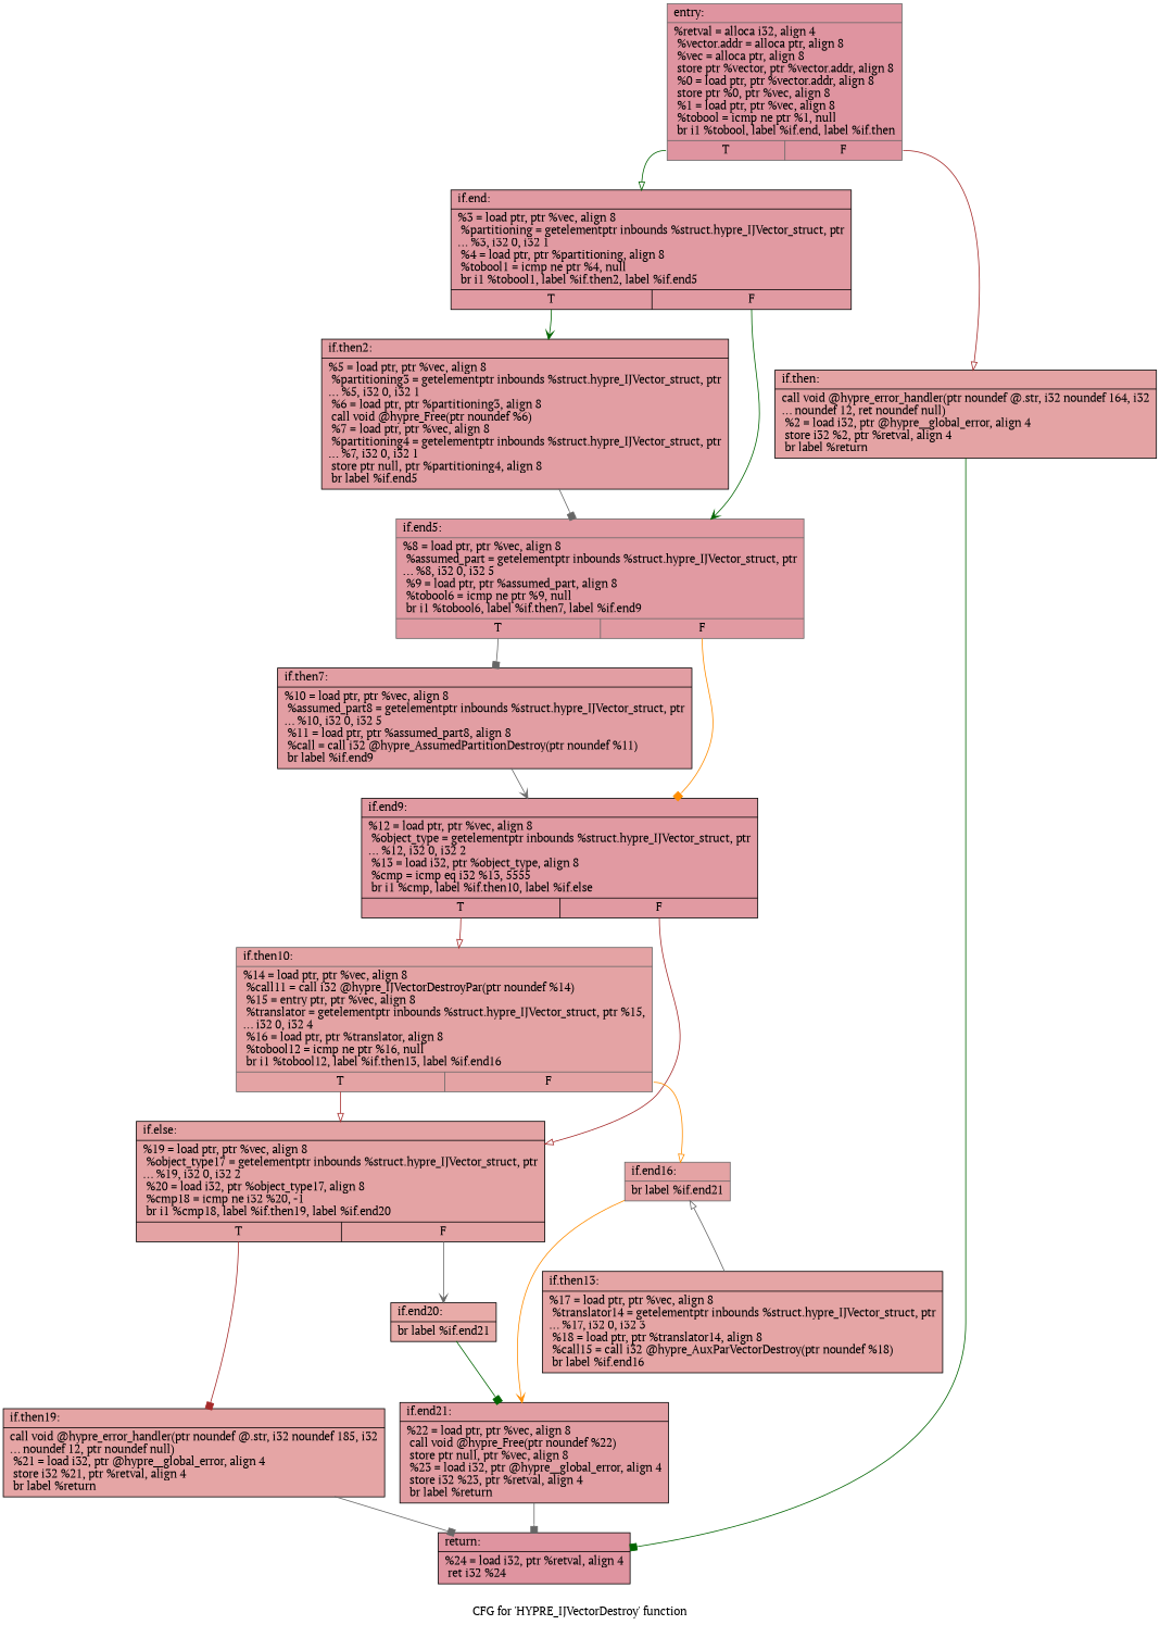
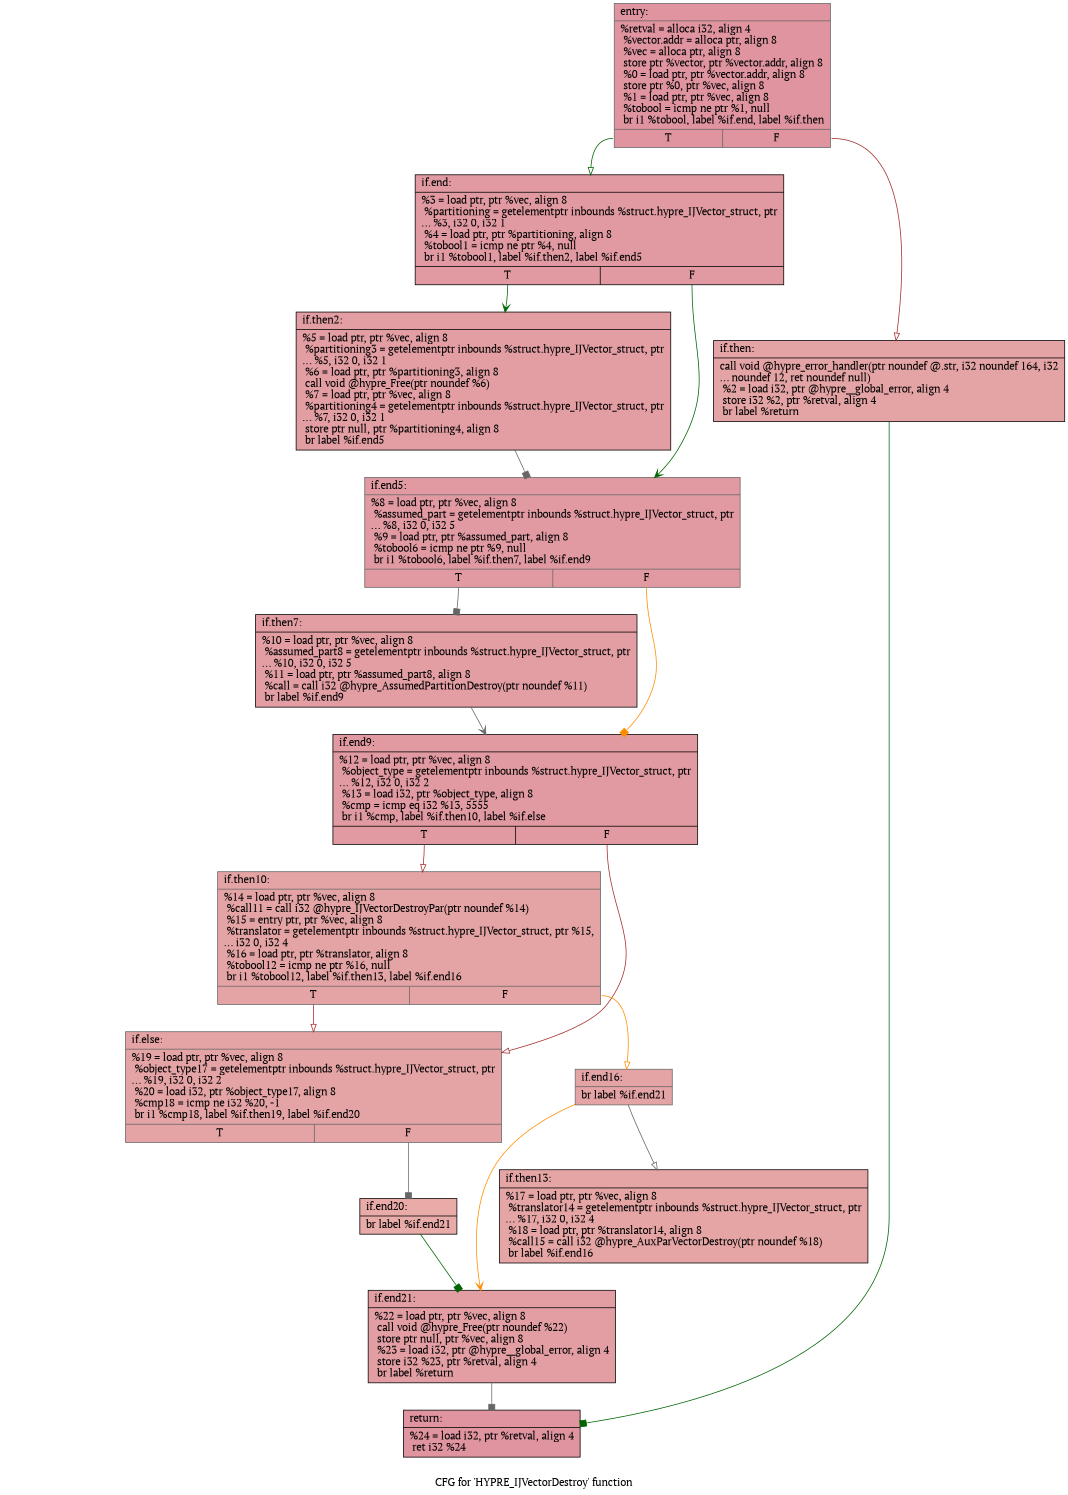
  digraph {
    fontname="PT Serif"
    label="CFG for 'HYPRE_IJVectorDestroy' function"
    node [color=black fillcolor="#c32e3170" fontname="PT Serif" shape=record style=filled]
    edge [arrowhead=box color=gray40 fontname="PT Serif"]
    n1 [color=gray40 fillcolor="#b70d2870" label="{entry:\l|  %retval = alloca i32, align 4\l  %vector.addr = alloca ptr, align 8\l  %vec = alloca ptr, align 8\l  store ptr %vector, ptr %vector.addr, align 8\l  %0 = load ptr, ptr %vector.addr, align 8\l  store ptr %0, ptr %vec, align 8\l  %1 = load ptr, ptr %vec, align 8\l  %tobool = icmp ne ptr %1, null\l  br i1 %tobool, label %if.end, label %if.then\l|{<s0>T|<s1>F}}"]
    n2 [fillcolor="#bb1b2c70" label="{if.end:\l|  %3 = load ptr, ptr %vec, align 8\l  %partitioning = getelementptr inbounds %struct.hypre_IJVector_struct, ptr\l... %3, i32 0, i32 1\l  %4 = load ptr, ptr %partitioning, align 8\l  %tobool1 = icmp ne ptr %4, null\l  br i1 %tobool1, label %if.then2, label %if.end5\l|{<s0>T|<s1>F}}"]
    n3 [label="{if.then:\l|  call void @hypre_error_handler(ptr noundef @.str, i32 noundef 164, i32\l... noundef 12, ret noundef null)\l  %2 = load i32, ptr @hypre__global_error, align 4\l  store i32 %2, ptr %retval, align 4\l  br label %return\l}"]
    n4 [fillcolor="#be242e70" label="{if.then2:\l|  %5 = load ptr, ptr %vec, align 8\l  %partitioning3 = getelementptr inbounds %struct.hypre_IJVector_struct, ptr\l... %5, i32 0, i32 1\l  %6 = load ptr, ptr %partitioning3, align 8\l  call void @hypre_Free(ptr noundef %6)\l  %7 = load ptr, ptr %vec, align 8\l  %partitioning4 = getelementptr inbounds %struct.hypre_IJVector_struct, ptr\l... %7, i32 0, i32 1\l  store ptr null, ptr %partitioning4, align 8\l  br label %if.end5\l}"]
    n5 [color=gray40 fillcolor="#bb1b2c70" label="{if.end5:\l|  %8 = load ptr, ptr %vec, align 8\l  %assumed_part = getelementptr inbounds %struct.hypre_IJVector_struct, ptr\l... %8, i32 0, i32 5\l  %9 = load ptr, ptr %assumed_part, align 8\l  %tobool6 = icmp ne ptr %9, null\l  br i1 %tobool6, label %if.then7, label %if.end9\l|{<s0>T|<s1>F}}"]
    n6 [fillcolor="#b70d2870" label="{return:\l|  %24 = load i32, ptr %retval, align 4\l  ret i32 %24\l}"]
    n7 [fillcolor="#be242e70" label="{if.then7:\l|  %10 = load ptr, ptr %vec, align 8\l  %assumed_part8 = getelementptr inbounds %struct.hypre_IJVector_struct, ptr\l... %10, i32 0, i32 5\l  %11 = load ptr, ptr %assumed_part8, align 8\l  %call = call i32 @hypre_AssumedPartitionDestroy(ptr noundef %11)\l  br label %if.end9\l}"]
    n8 [fillcolor="#bb1b2c70" label="{if.end9:\l|  %12 = load ptr, ptr %vec, align 8\l  %object_type = getelementptr inbounds %struct.hypre_IJVector_struct, ptr\l... %12, i32 0, i32 2\l  %13 = load i32, ptr %object_type, align 8\l  %cmp = icmp eq i32 %13, 5555\l  br i1 %cmp, label %if.then10, label %if.else\l|{<s0>T|<s1>F}}"]
    n9 [color=gray40 label="{if.then10:\l|  %14 = load ptr, ptr %vec, align 8\l  %call11 = call i32 @hypre_IJVectorDestroyPar(ptr noundef %14)\l  %15 = entry ptr, ptr %vec, align 8\l  %translator = getelementptr inbounds %struct.hypre_IJVector_struct, ptr %15,\l... i32 0, i32 4\l  %16 = load ptr, ptr %translator, align 8\l  %tobool12 = icmp ne ptr %16, null\l  br i1 %tobool12, label %if.then13, label %if.end16\l|{<s0>T|<s1>F}}"]
-   n10 [label="{if.else:\l|  %19 = load ptr, ptr %vec, align 8\l  %object_type17 = getelementptr inbounds %struct.hypre_IJVector_struct, ptr\l... %19, i32 0, i32 2\l  %20 = load i32, ptr %object_type17, align 8\l  %cmp18 = icmp ne i32 %20, -1\l  br i1 %cmp18, label %if.then19, label %if.end20\l|{<s0>T|<s1>F}}"]
+   n10 [color=gray40 label="{if.else:\l|  %19 = load ptr, ptr %vec, align 8\l  %object_type17 = getelementptr inbounds %struct.hypre_IJVector_struct, ptr\l... %19, i32 0, i32 2\l  %20 = load i32, ptr %object_type17, align 8\l  %cmp18 = icmp ne i32 %20, -1\l  br i1 %cmp18, label %if.then19, label %if.end20\l|{<s0>T|<s1>F}}"]
    n11 [color=gray40 label="{if.end16:\l|  br label %if.end21\l}"]
-   n12 [fillcolor="#c5333470" label="{if.then19:\l|  call void @hypre_error_handler(ptr noundef @.str, i32 noundef 185, i32\l... noundef 12, ptr noundef null)\l  %21 = load i32, ptr @hypre__global_error, align 4\l  store i32 %21, ptr %retval, align 4\l  br label %return\l}"]
    n13 [fillcolor="#cc403a70" label="{if.end20:\l|  br label %if.end21\l}"]
-   n14 [fillcolor="#c5333470" label="{if.then13:\l|  %17 = load ptr, ptr %vec, align 8\l  %translator14 = getelementptr inbounds %struct.hypre_IJVector_struct, ptr\l... %17, i32 0, i32 3\l  %18 = load ptr, ptr %translator14, align 8\l  %call15 = call i32 @hypre_AuxParVectorDestroy(ptr noundef %18)\l  br label %if.end16\l}"]
+   n14 [fillcolor="#c5333470" label="{if.then13:\l|  %17 = load ptr, ptr %vec, align 8\l  %translator14 = getelementptr inbounds %struct.hypre_IJVector_struct, ptr\l... %17, i32 0, i32 4\l  %18 = load ptr, ptr %translator14, align 8\l  %call15 = call i32 @hypre_AuxParVectorDestroy(ptr noundef %18)\l  br label %if.end16\l}"]
    n15 [fillcolor="#be242e70" label="{if.end21:\l|  %22 = load ptr, ptr %vec, align 8\l  call void @hypre_Free(ptr noundef %22)\l  store ptr null, ptr %vec, align 8\l  %23 = load i32, ptr @hypre__global_error, align 4\l  store i32 %23, ptr %retval, align 4\l  br label %return\l}"]
    n1 -> n2 [arrowhead=onormal color=darkgreen tailport=s0]
    n1 -> n3 [arrowhead=onormal color=brown tailport=s1]
    n2 -> n4 [arrowhead=vee color=darkgreen tailport=s0]
    n2 -> n5 [arrowhead=vee color=darkgreen tailport=s1]
    n3 -> n6 [color=darkgreen]
    n4 -> n5
    n5 -> n7 [tailport=s0]
    n5 -> n8 [color=darkorange tailport=s1]
    n7 -> n8 [arrowhead=vee]
    n8 -> n9 [arrowhead=onormal color=brown tailport=s0]
    n8 -> n10 [arrowhead=onormal color=brown tailport=s1]
    n9 -> n10 [arrowhead=onormal color=brown tailport=s0]
    n9 -> n11 [arrowhead=onormal color=darkorange tailport=s1]
-   n10 -> n12 [color=brown tailport=s0]
-   n10 -> n13 [arrowhead=vee tailport=s1]
+   n10 -> n13 [tailport=s1]
    n11 -> n15 [arrowhead=vee color=darkorange]
-   n12 -> n6
    n13 -> n15 [color=darkgreen]
-   n14 -> n11 [arrowhead=onormal]
+   n11 -> n14 [arrowhead=onormal]
    n15 -> n6
  }
